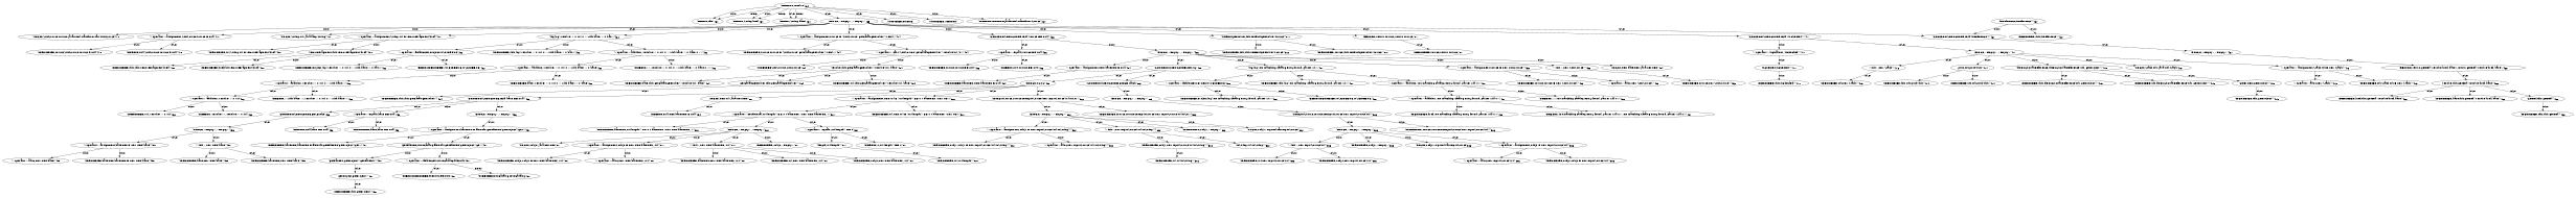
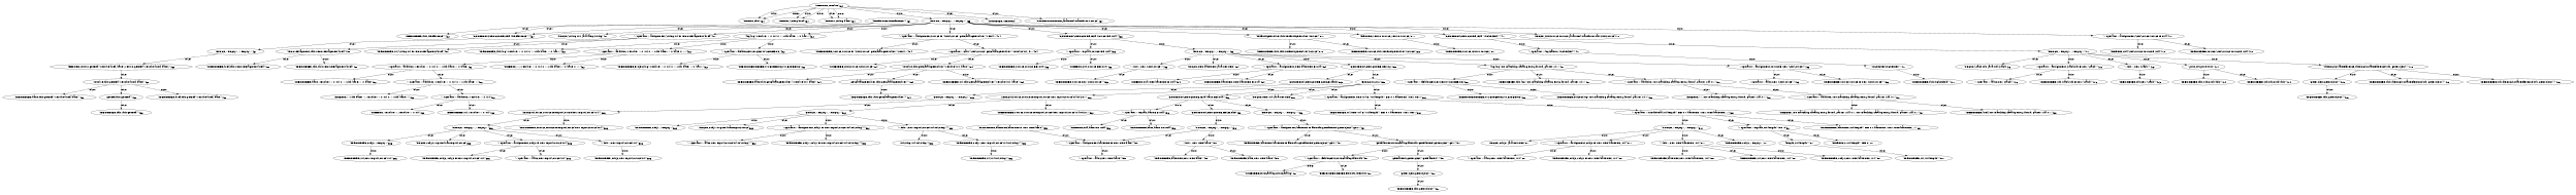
  digraph {
    fontname="DejaVu Serif"
    node [fontname="DejaVu Serif"]
    edge [fontname="DejaVu Serif"]
    n1 [label=<(METHOD,resolve)<SUB>464</SUB>>]
    n2 [label=<(PARAM,this)<SUB>464</SUB>>]
    n3 [label=<(PARAM,String href)<SUB>464</SUB>>]
    n4 [label=<(PARAM,String base)<SUB>464</SUB>>]
    n5 [label=<(BLOCK,&lt;empty&gt;,&lt;empty&gt;)<SUB>465</SUB>>]
-   n6 [label=<(MODIFIER,PUBLIC)>]
    n7 [label=<(MODIFIER,VIRTUAL)>]
    n8 [label=<(METHOD_RETURN,javax.xml.transform.Source)<SUB>464</SUB>>]
    n9 [label=<(CONTROL_STRUCTURE,IF,if (isReference()))<SUB>467</SUB>>]
    n10 [label=<(CONTROL_STRUCTURE,IF,if (!isChecked()))<SUB>471</SUB>>]
    n11 [label=<(LOCAL,SAXSource source: javax.xml.transform.sax.SAXSource)<SUB>478</SUB>>]
    n12 [label=<(&lt;operator&gt;.assignment,SAXSource source = null)<SUB>478</SUB>>]
    n13 [label=<(LOCAL,String uri: java.lang.String)<SUB>480</SUB>>]
    n14 [label=<(&lt;operator&gt;.assignment,String uri = removeFragment(href))<SUB>480</SUB>>]
    n15 [label=<(log,log(&quot;resolve: '&quot; + uri + &quot;' with base: '&quot; + bas...)<SUB>482</SUB>>]
    n16 [label=<(&lt;operator&gt;.assignment,source = (SAXSource) getCatalogResolver().resol...)<SUB>484</SUB>>]
    n17 [label=<(CONTROL_STRUCTURE,IF,if (source == null))<SUB>486</SUB>>]
    n18 [label=<(setEntityResolver,this.setEntityResolver(source))<SUB>510</SUB>>]
    n19 [label=<(RETURN,return source;,return source;)<SUB>511</SUB>>]
    n20 [label=<(BLOCK,&lt;empty&gt;,&lt;empty&gt;)<SUB>467</SUB>>]
    n21 [label=<(&lt;operator&gt;.logicalNot,!isChecked())<SUB>471</SUB>>]
    n22 [label=<(BLOCK,&lt;empty&gt;,&lt;empty&gt;)<SUB>471</SUB>>]
    n23 [label=<(IDENTIFIER,source,SAXSource source = null)<SUB>478</SUB>>]
    n24 [label=<(LITERAL,null,SAXSource source = null)<SUB>478</SUB>>]
    n25 [label=<(IDENTIFIER,uri,String uri = removeFragment(href))<SUB>480</SUB>>]
    n26 [label=<(removeFragment,this.removeFragment(href))<SUB>480</SUB>>]
    n27 [label=<(IDENTIFIER,this,log(&quot;resolve: '&quot; + uri + &quot;' with base: '&quot; + bas...)<SUB>482</SUB>>]
    n28 [label=<(&lt;operator&gt;.addition,&quot;resolve: '&quot; + uri + &quot;' with base: '&quot; + base + &quot;'&quot;)<SUB>482</SUB>>]
    n29 [label=<(&lt;operator&gt;.fieldAccess,Project.MSG_DEBUG)<SUB>482</SUB>>]
    n30 [label=<(IDENTIFIER,source,source = (SAXSource) getCatalogResolver().resol...)<SUB>484</SUB>>]
    n31 [label=<(&lt;operator&gt;.cast,(SAXSource) getCatalogResolver().resolve(uri, b...)<SUB>484</SUB>>]
    n32 [label=<(&lt;operator&gt;.equals,source == null)<SUB>486</SUB>>]
    n33 [label=<(BLOCK,&lt;empty&gt;,&lt;empty&gt;)<SUB>486</SUB>>]
    n34 [label=<(IDENTIFIER,this,this.setEntityResolver(source))<SUB>510</SUB>>]
    n35 [label=<(IDENTIFIER,source,this.setEntityResolver(source))<SUB>510</SUB>>]
    n36 [label=<(IDENTIFIER,source,return source;)<SUB>511</SUB>>]
    n37 [label=<(isReference,isReference())<SUB>467</SUB>>]
    n38 [label=<(IDENTIFIER,this,isReference())<SUB>467</SUB>>]
    n39 [label=<(RETURN,return getRef().resolve(href, base);,return getRef().resolve(href, base);)<SUB>468</SUB>>]
    n40 [label=<(resolve,this.getRef().resolve(href, base))<SUB>468</SUB>>]
    n41 [label=<(getRef,this.getRef())<SUB>468</SUB>>]
    n42 [label=<(IDENTIFIER,href,this.getRef().resolve(href, base))<SUB>468</SUB>>]
    n43 [label=<(IDENTIFIER,base,this.getRef().resolve(href, base))<SUB>468</SUB>>]
    n44 [label=<(IDENTIFIER,this,this.getRef())<SUB>468</SUB>>]
    n45 [label=<(isChecked,isChecked())<SUB>471</SUB>>]
    n46 [label=<(LOCAL,Stack stk: java.util.Stack)<SUB>473</SUB>>]
    n47 [label=<(&lt;operator&gt;.assignment,Stack stk = new Stack())<SUB>473</SUB>>]
    n48 [label=<(&lt;init&gt;,new Stack())<SUB>473</SUB>>]
    n49 [label=<(push,stk.push(this))<SUB>474</SUB>>]
    n50 [label=<(dieOnCircularReference,dieOnCircularReference(stk, getProject()))<SUB>475</SUB>>]
    n51 [label=<(IDENTIFIER,this,isChecked())<SUB>471</SUB>>]
    n52 [label=<(IDENTIFIER,stk,Stack stk = new Stack())<SUB>473</SUB>>]
    n53 [label=<(&lt;operator&gt;.alloc,new Stack())<SUB>473</SUB>>]
    n54 [label=<(IDENTIFIER,stk,new Stack())<SUB>473</SUB>>]
    n55 [label=<(IDENTIFIER,stk,stk.push(this))<SUB>474</SUB>>]
    n56 [label=<(IDENTIFIER,this,stk.push(this))<SUB>474</SUB>>]
    n57 [label=<(IDENTIFIER,this,dieOnCircularReference(stk, getProject()))<SUB>475</SUB>>]
    n58 [label=<(IDENTIFIER,stk,dieOnCircularReference(stk, getProject()))<SUB>475</SUB>>]
    n59 [label=<(getProject,getProject())<SUB>475</SUB>>]
    n60 [label=<(IDENTIFIER,this,getProject())<SUB>475</SUB>>]
    n61 [label=<(IDENTIFIER,this,this.removeFragment(href))<SUB>480</SUB>>]
    n62 [label=<(IDENTIFIER,href,this.removeFragment(href))<SUB>480</SUB>>]
    n63 [label=<(&lt;operator&gt;.addition,&quot;resolve: '&quot; + uri + &quot;' with base: '&quot; + base)<SUB>482</SUB>>]
    n64 [label=<(LITERAL,&quot;'&quot;,&quot;resolve: '&quot; + uri + &quot;' with base: '&quot; + base + &quot;'&quot;)<SUB>482</SUB>>]
    n65 [label=<(IDENTIFIER,Project,log(&quot;resolve: '&quot; + uri + &quot;' with base: '&quot; + bas...)<SUB>482</SUB>>]
    n66 [label=<(FIELD_IDENTIFIER,MSG_DEBUG,MSG_DEBUG)<SUB>482</SUB>>]
    n67 [label=<(&lt;operator&gt;.addition,&quot;resolve: '&quot; + uri + &quot;' with base: '&quot;)<SUB>482</SUB>>]
    n68 [label=<(IDENTIFIER,base,&quot;resolve: '&quot; + uri + &quot;' with base: '&quot; + base)<SUB>482</SUB>>]
    n69 [label=<(&lt;operator&gt;.addition,&quot;resolve: '&quot; + uri)<SUB>482</SUB>>]
    n70 [label=<(LITERAL,&quot;' with base: '&quot;,&quot;resolve: '&quot; + uri + &quot;' with base: '&quot;)<SUB>482</SUB>>]
    n71 [label=<(LITERAL,&quot;resolve: '&quot;,&quot;resolve: '&quot; + uri)<SUB>482</SUB>>]
    n72 [label=<(IDENTIFIER,uri,&quot;resolve: '&quot; + uri)<SUB>482</SUB>>]
    n73 [label=<(TYPE_REF,SAXSource,SAXSource)<SUB>484</SUB>>]
    n74 [label=<(resolve,this.getCatalogResolver().resolve(uri, base))<SUB>484</SUB>>]
    n75 [label=<(getCatalogResolver,this.getCatalogResolver())<SUB>484</SUB>>]
    n76 [label=<(IDENTIFIER,uri,this.getCatalogResolver().resolve(uri, base))<SUB>484</SUB>>]
    n77 [label=<(IDENTIFIER,base,this.getCatalogResolver().resolve(uri, base))<SUB>484</SUB>>]
    n78 [label=<(IDENTIFIER,this,this.getCatalogResolver())<SUB>484</SUB>>]
    n79 [label=<(IDENTIFIER,source,source == null)<SUB>486</SUB>>]
    n80 [label=<(LITERAL,null,source == null)<SUB>486</SUB>>]
    n81 [label=<(log,log(&quot;No matching catalog entry found, parser wi...)<SUB>487</SUB>>]
    n82 [label=<(&lt;operator&gt;.assignment,source = new SAXSource())<SUB>493</SUB>>]
    n83 [label=<(&lt;init&gt;,new SAXSource())<SUB>493</SUB>>]
    n84 [label=<(LOCAL,URL baseURL: java.net.URL)<SUB>494</SUB>>]
    n85 [label=<(&lt;operator&gt;.assignment,URL baseURL = null)<SUB>494</SUB>>]
    n86 [label=<(CONTROL_STRUCTURE,TRY,try)<SUB>495</SUB>>]
    n87 [label=<(IDENTIFIER,this,log(&quot;No matching catalog entry found, parser wi...)<SUB>487</SUB>>]
    n88 [label=<(&lt;operator&gt;.addition,&quot;No matching catalog entry found, parser will u...)<SUB>487</SUB>>]
    n89 [label=<(&lt;operator&gt;.fieldAccess,Project.MSG_DEBUG)<SUB>488</SUB>>]
    n90 [label=<(IDENTIFIER,source,source = new SAXSource())<SUB>493</SUB>>]
    n91 [label=<(&lt;operator&gt;.alloc,new SAXSource())<SUB>493</SUB>>]
    n92 [label=<(IDENTIFIER,source,new SAXSource())<SUB>493</SUB>>]
    n93 [label=<(IDENTIFIER,baseURL,URL baseURL = null)<SUB>494</SUB>>]
    n94 [label=<(LITERAL,null,URL baseURL = null)<SUB>494</SUB>>]
    n95 [label=<(BLOCK,try,try)<SUB>495</SUB>>]
    n96 [label=<(CONTROL_STRUCTURE,CATCH,catch)<SUB>503</SUB>>]
    n97 [label=<(&lt;operator&gt;.addition,&quot;No matching catalog entry found, parser will u...)<SUB>487</SUB>>]
    n98 [label=<(LITERAL,&quot;'&quot;,&quot;No matching catalog entry found, parser will u...)<SUB>488</SUB>>]
    n99 [label=<(IDENTIFIER,Project,log(&quot;No matching catalog entry found, parser wi...)<SUB>488</SUB>>]
    n100 [label=<(FIELD_IDENTIFIER,MSG_DEBUG,MSG_DEBUG)<SUB>488</SUB>>]
    n101 [label=<(LITERAL,&quot;No matching catalog entry found, parser will u...,&quot;No matching catalog entry found, parser will u...)<SUB>487</SUB>>]
    n102 [label=<(IDENTIFIER,href,&quot;No matching catalog entry found, parser will u...)<SUB>488</SUB>>]
    n103 [label=<(CONTROL_STRUCTURE,IF,if (base == null))<SUB>496</SUB>>]
    n104 [label=<(LOCAL,URL url: java.net.URL)<SUB>501</SUB>>]
    n105 [label=<(&lt;operator&gt;.assignment,URL url = (uri.length() == 0 ? baseURL : new UR...)<SUB>501</SUB>>]
    n106 [label=<(setInputSource,source.setInputSource(new InputSource(url.toStr...)<SUB>502</SUB>>]
    n107 [label=<(BLOCK,&lt;empty&gt;,&lt;empty&gt;)<SUB>503</SUB>>]
    n108 [label=<(&lt;operator&gt;.equals,base == null)<SUB>496</SUB>>]
    n109 [label=<(BLOCK,&lt;empty&gt;,&lt;empty&gt;)<SUB>496</SUB>>]
    n110 [label=<(CONTROL_STRUCTURE,ELSE,else)<SUB>498</SUB>>]
    n111 [label=<(IDENTIFIER,url,URL url = (uri.length() == 0 ? baseURL : new UR...)<SUB>501</SUB>>]
    n112 [label=<(&lt;operator&gt;.conditional,uri.length() == 0 ? baseURL : new URL(baseURL, ...)<SUB>501</SUB>>]
    n113 [label=<(IDENTIFIER,source,source.setInputSource(new InputSource(url.toStr...)<SUB>502</SUB>>]
    n114 [label=<(BLOCK,&lt;empty&gt;,&lt;empty&gt;)<SUB>502</SUB>>]
    n115 [label=<(IDENTIFIER,base,base == null)<SUB>496</SUB>>]
    n116 [label=<(LITERAL,null,base == null)<SUB>496</SUB>>]
    n117 [label=<(&lt;operator&gt;.assignment,baseURL = fileUtils.getFileURL(getProject().get...)<SUB>497</SUB>>]
    n118 [label=<(BLOCK,&lt;empty&gt;,&lt;empty&gt;)<SUB>498</SUB>>]
    n119 [label=<(IDENTIFIER,baseURL,baseURL = fileUtils.getFileURL(getProject().get...)<SUB>497</SUB>>]
    n120 [label=<(getFileURL,XMLCatalog.fileUtils.getFileURL(getProject().ge...)<SUB>497</SUB>>]
    n121 [label=<(&lt;operator&gt;.fieldAccess,XMLCatalog.fileUtils)<SUB>497</SUB>>]
    n122 [label=<(getBaseDir,getProject().getBaseDir())<SUB>497</SUB>>]
    n123 [label=<(TYPE_REF,XMLCatalog,XMLCatalog)<SUB>497</SUB>>]
    n124 [label=<(FIELD_IDENTIFIER,fileUtils,fileUtils)<SUB>497</SUB>>]
    n125 [label=<(getProject,getProject())<SUB>497</SUB>>]
    n126 [label=<(IDENTIFIER,this,getProject())<SUB>497</SUB>>]
    n127 [label=<(&lt;operator&gt;.assignment,baseURL = new URL(base))<SUB>499</SUB>>]
    n128 [label=<(&lt;init&gt;,new URL(base))<SUB>499</SUB>>]
    n129 [label=<(IDENTIFIER,baseURL,baseURL = new URL(base))<SUB>499</SUB>>]
    n130 [label=<(&lt;operator&gt;.alloc,new URL(base))<SUB>499</SUB>>]
    n131 [label=<(IDENTIFIER,baseURL,new URL(base))<SUB>499</SUB>>]
    n132 [label=<(IDENTIFIER,base,new URL(base))<SUB>499</SUB>>]
    n133 [label=<(&lt;operator&gt;.equals,uri.length() == 0)<SUB>501</SUB>>]
    n134 [label=<(IDENTIFIER,baseURL,uri.length() == 0 ? baseURL : new URL(baseURL, ...)<SUB>501</SUB>>]
    n135 [label=<(BLOCK,&lt;empty&gt;,&lt;empty&gt;)<SUB>501</SUB>>]
    n136 [label=<(length,uri.length())<SUB>501</SUB>>]
    n137 [label=<(LITERAL,0,uri.length() == 0)<SUB>501</SUB>>]
    n138 [label=<(LOCAL,$obj0: java.net.URL)<SUB>501</SUB>>]
    n139 [label=<(&lt;operator&gt;.assignment,$obj0 = new URL(baseURL, uri))<SUB>501</SUB>>]
    n140 [label=<(&lt;init&gt;,new URL(baseURL, uri))<SUB>501</SUB>>]
    n141 [label=<(IDENTIFIER,$obj0,&lt;empty&gt;)<SUB>501</SUB>>]
    n142 [label=<(IDENTIFIER,uri,uri.length())<SUB>501</SUB>>]
    n143 [label=<(IDENTIFIER,$obj0,$obj0 = new URL(baseURL, uri))<SUB>501</SUB>>]
    n144 [label=<(&lt;operator&gt;.alloc,new URL(baseURL, uri))<SUB>501</SUB>>]
    n145 [label=<(IDENTIFIER,$obj0,new URL(baseURL, uri))<SUB>501</SUB>>]
    n146 [label=<(IDENTIFIER,baseURL,new URL(baseURL, uri))<SUB>501</SUB>>]
    n147 [label=<(IDENTIFIER,uri,new URL(baseURL, uri))<SUB>501</SUB>>]
    n148 [label=<(LOCAL,$obj1: org.xml.sax.InputSource)<SUB>502</SUB>>]
    n149 [label=<(&lt;operator&gt;.assignment,$obj1 = new InputSource(url.toString()))<SUB>502</SUB>>]
    n150 [label=<(&lt;init&gt;,new InputSource(url.toString()))<SUB>502</SUB>>]
    n151 [label=<(IDENTIFIER,$obj1,&lt;empty&gt;)<SUB>502</SUB>>]
    n152 [label=<(IDENTIFIER,$obj1,$obj1 = new InputSource(url.toString()))<SUB>502</SUB>>]
    n153 [label=<(&lt;operator&gt;.alloc,new InputSource(url.toString()))<SUB>502</SUB>>]
    n154 [label=<(IDENTIFIER,$obj1,new InputSource(url.toString()))<SUB>502</SUB>>]
    n155 [label=<(toString,url.toString())<SUB>502</SUB>>]
    n156 [label=<(IDENTIFIER,url,url.toString())<SUB>502</SUB>>]
    n157 [label=<(setInputSource,source.setInputSource(new InputSource(uri)))<SUB>506</SUB>>]
    n158 [label=<(IDENTIFIER,source,source.setInputSource(new InputSource(uri)))<SUB>506</SUB>>]
    n159 [label=<(BLOCK,&lt;empty&gt;,&lt;empty&gt;)<SUB>506</SUB>>]
    n160 [label=<(LOCAL,$obj2: org.xml.sax.InputSource)<SUB>506</SUB>>]
    n161 [label=<(&lt;operator&gt;.assignment,$obj2 = new InputSource(uri))<SUB>506</SUB>>]
    n162 [label=<(&lt;init&gt;,new InputSource(uri))<SUB>506</SUB>>]
    n163 [label=<(IDENTIFIER,$obj2,&lt;empty&gt;)<SUB>506</SUB>>]
    n164 [label=<(IDENTIFIER,$obj2,$obj2 = new InputSource(uri))<SUB>506</SUB>>]
    n165 [label=<(&lt;operator&gt;.alloc,new InputSource(uri))<SUB>506</SUB>>]
    n166 [label=<(IDENTIFIER,$obj2,new InputSource(uri))<SUB>506</SUB>>]
    n167 [label=<(IDENTIFIER,uri,new InputSource(uri))<SUB>506</SUB>>]
    n1 -> n2 [label="AST: "]
    n1 -> n2 [label="DDG: "]
    n1 -> n3 [label="AST: "]
    n1 -> n3 [label="DDG: "]
    n1 -> n4 [label="AST: "]
    n1 -> n4 [label="DDG: "]
    n1 -> n5 [label="AST: "]
-   n1 -> n6 [label="AST: "]
    n1 -> n7 [label="AST: "]
    n1 -> n8 [label="AST: "]
    n5 -> n9 [label="AST: "]
    n5 -> n10 [label="AST: "]
    n5 -> n11 [label="AST: "]
    n5 -> n12 [label="AST: "]
    n5 -> n13 [label="AST: "]
    n5 -> n14 [label="AST: "]
    n5 -> n15 [label="AST: "]
    n5 -> n16 [label="AST: "]
    n5 -> n17 [label="AST: "]
    n5 -> n18 [label="AST: "]
    n5 -> n19 [label="AST: "]
    n9 -> n20 [label="AST: "]
    n10 -> n21 [label="AST: "]
    n10 -> n22 [label="AST: "]
    n12 -> n23 [label="AST: "]
    n12 -> n24 [label="AST: "]
    n14 -> n25 [label="AST: "]
    n14 -> n26 [label="AST: "]
    n15 -> n27 [label="AST: "]
    n15 -> n28 [label="AST: "]
    n15 -> n29 [label="AST: "]
    n16 -> n30 [label="AST: "]
    n16 -> n31 [label="AST: "]
    n17 -> n32 [label="AST: "]
    n17 -> n33 [label="AST: "]
    n18 -> n34 [label="AST: "]
    n18 -> n35 [label="AST: "]
    n19 -> n36 [label="AST: "]
    n20 -> n39 [label="AST: "]
    n21 -> n45 [label="AST: "]
    n22 -> n46 [label="AST: "]
    n22 -> n47 [label="AST: "]
    n22 -> n48 [label="AST: "]
    n22 -> n49 [label="AST: "]
    n22 -> n50 [label="AST: "]
    n26 -> n61 [label="AST: "]
    n26 -> n62 [label="AST: "]
    n28 -> n63 [label="AST: "]
    n28 -> n64 [label="AST: "]
    n29 -> n65 [label="AST: "]
    n29 -> n66 [label="AST: "]
    n31 -> n73 [label="AST: "]
    n31 -> n74 [label="AST: "]
    n32 -> n79 [label="AST: "]
    n32 -> n80 [label="AST: "]
    n33 -> n81 [label="AST: "]
    n33 -> n82 [label="AST: "]
    n33 -> n83 [label="AST: "]
    n33 -> n84 [label="AST: "]
    n33 -> n85 [label="AST: "]
    n33 -> n86 [label="AST: "]
    n37 -> n9 [label="AST: "]
    n37 -> n38 [label="AST: "]
    n39 -> n40 [label="AST: "]
    n40 -> n41 [label="AST: "]
    n40 -> n42 [label="AST: "]
    n40 -> n43 [label="AST: "]
    n41 -> n44 [label="AST: "]
    n45 -> n51 [label="AST: "]
    n47 -> n52 [label="AST: "]
    n47 -> n53 [label="AST: "]
    n48 -> n54 [label="AST: "]
    n49 -> n55 [label="AST: "]
    n49 -> n56 [label="AST: "]
    n50 -> n57 [label="AST: "]
    n50 -> n58 [label="AST: "]
    n50 -> n59 [label="AST: "]
    n59 -> n60 [label="AST: "]
    n63 -> n67 [label="AST: "]
    n63 -> n68 [label="AST: "]
    n67 -> n69 [label="AST: "]
    n67 -> n70 [label="AST: "]
    n69 -> n71 [label="AST: "]
    n69 -> n72 [label="AST: "]
    n74 -> n75 [label="AST: "]
    n74 -> n76 [label="AST: "]
    n74 -> n77 [label="AST: "]
    n75 -> n78 [label="AST: "]
    n81 -> n87 [label="AST: "]
    n81 -> n88 [label="AST: "]
    n81 -> n89 [label="AST: "]
    n82 -> n90 [label="AST: "]
    n82 -> n91 [label="AST: "]
    n83 -> n92 [label="AST: "]
    n85 -> n93 [label="AST: "]
-   n104 -> n94 [label="AST: "]
+   n85 -> n94 [label="AST: "]
    n86 -> n95 [label="AST: "]
    n86 -> n96 [label="AST: "]
    n88 -> n97 [label="AST: "]
    n88 -> n98 [label="AST: "]
    n89 -> n99 [label="AST: "]
    n89 -> n100 [label="AST: "]
    n95 -> n103 [label="AST: "]
    n95 -> n104 [label="AST: "]
    n95 -> n105 [label="AST: "]
    n95 -> n106 [label="AST: "]
    n96 -> n107 [label="AST: "]
    n97 -> n101 [label="AST: "]
    n97 -> n102 [label="AST: "]
-   n103 -> n108 [label="AST: "]
+   n103 -> n108 [label="DDG: "]
    n103 -> n109 [label="AST: "]
    n103 -> n110 [label="AST: "]
    n105 -> n111 [label="AST: "]
    n105 -> n112 [label="AST: "]
    n106 -> n113 [label="AST: "]
    n106 -> n114 [label="AST: "]
    n107 -> n157 [label="AST: "]
    n108 -> n115 [label="AST: "]
    n108 -> n116 [label="AST: "]
    n109 -> n117 [label="AST: "]
    n110 -> n118 [label="AST: "]
    n112 -> n133 [label="AST: "]
    n112 -> n134 [label="AST: "]
    n112 -> n135 [label="AST: "]
    n114 -> n148 [label="AST: "]
    n114 -> n149 [label="AST: "]
    n114 -> n150 [label="AST: "]
    n114 -> n151 [label="AST: "]
    n117 -> n119 [label="AST: "]
    n117 -> n120 [label="AST: "]
    n118 -> n127 [label="AST: "]
    n118 -> n128 [label="AST: "]
    n120 -> n121 [label="AST: "]
    n120 -> n122 [label="AST: "]
    n121 -> n123 [label="DDG: "]
    n121 -> n124 [label="AST: "]
    n122 -> n125 [label="AST: "]
    n125 -> n126 [label="AST: "]
-   n127 -> n129 [label="AST: "]
+   n129 -> n127 [label="AST: "]
    n127 -> n130 [label="AST: "]
    n128 -> n131 [label="AST: "]
    n128 -> n132 [label="AST: "]
    n133 -> n136 [label="AST: "]
    n133 -> n137 [label="AST: "]
    n135 -> n138 [label="AST: "]
    n135 -> n139 [label="AST: "]
    n135 -> n140 [label="AST: "]
    n135 -> n141 [label="AST: "]
    n136 -> n142 [label="AST: "]
    n139 -> n143 [label="AST: "]
    n139 -> n144 [label="AST: "]
    n140 -> n145 [label="AST: "]
    n140 -> n146 [label="AST: "]
    n140 -> n147 [label="AST: "]
    n149 -> n152 [label="AST: "]
    n149 -> n153 [label="AST: "]
    n150 -> n154 [label="AST: "]
    n150 -> n155 [label="AST: "]
    n154 -> n156 [label="AST: "]
    n157 -> n158 [label="AST: "]
    n157 -> n159 [label="AST: "]
    n159 -> n160 [label="AST: "]
    n159 -> n161 [label="AST: "]
    n159 -> n162 [label="AST: "]
    n159 -> n163 [label="AST: "]
    n161 -> n164 [label="AST: "]
    n161 -> n165 [label="AST: "]
    n162 -> n166 [label="AST: "]
-   n162 -> n167 [label="AST: "]
+   n163 -> n167 [label="AST: "]
  }
